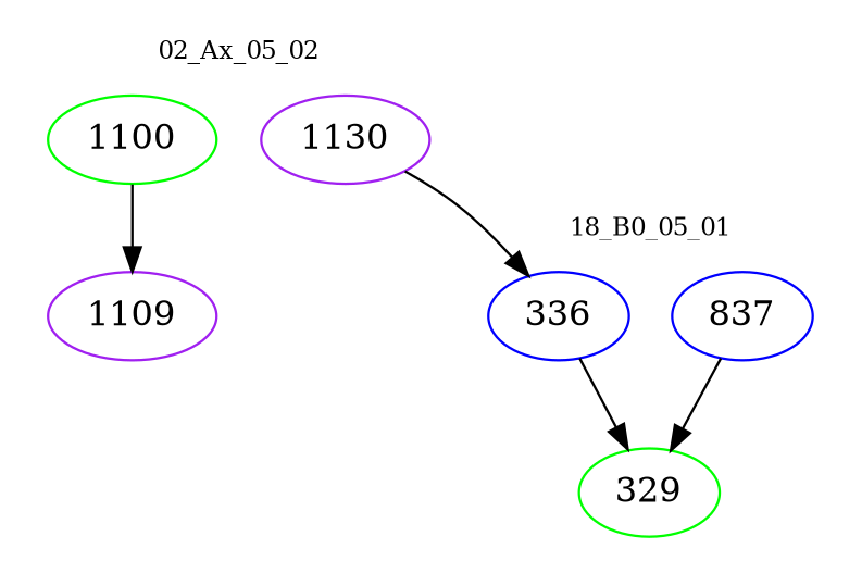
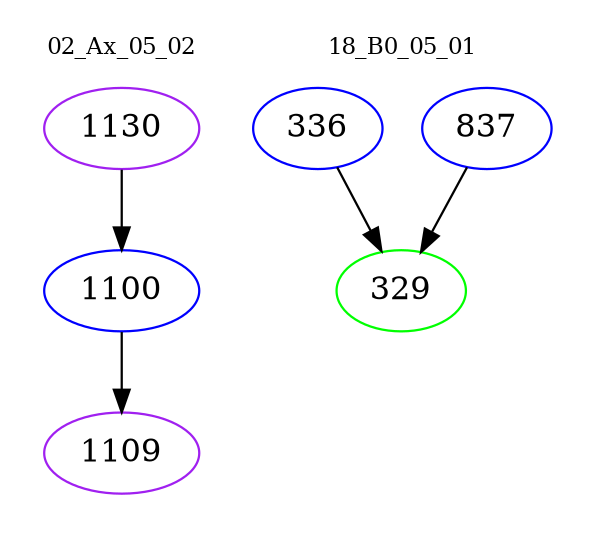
  digraph {
    node [color=purple]
    edge [color=black]
    n1 [label=1130]
-   n2 [color=green label=1100]
+   n2 [color=blue label=1100]
    n3 [label=1109]
    n4 [color=blue label=837]
    n5 [color=green label=329]
    n6 [color=blue label=336]
    subgraph cluster_1 {
      color=white
      fontsize=10
      label="02_Ax_05_02"
      n1
      n2
      n3
    }
    subgraph cluster_2 {
      color=white
      fontsize=10
      label="18_B0_05_01"
      n4
      n5
      n6
    }
-   n1 -> n6
+   n1 -> n2
    n2 -> n3
    n4 -> n5
    n6 -> n5
  }
